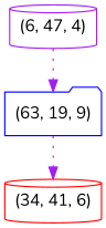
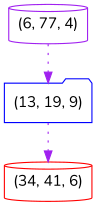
  digraph {
    fontname=Nunito
    node [fontname=Nunito shape=cylinder]
    edge [color=purple fontname=Nunito style=dotted]
-   "(6, 47, 4)" [color=purple]
-   "(13, 19, 9)" [color=blue shape=folder label="(63, 19, 9)"]
+   "(6, 47, 4)" [color=purple label="(6, 77, 4)"]
+   "(13, 19, 9)" [color=blue shape=folder]
    "(34, 41, 6)" [color=red]
    "(6, 47, 4)" -> "(13, 19, 9)"
    "(13, 19, 9)" -> "(34, 41, 6)"
  }
